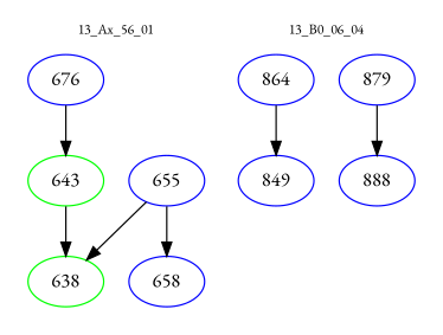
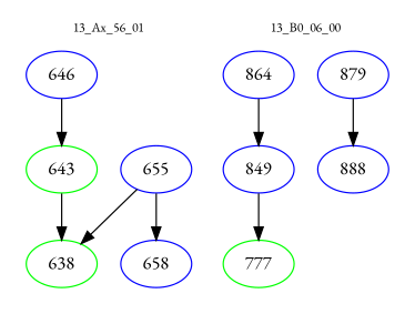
  digraph {
    fontname="EB Garamond"
    node [color=blue fontname="EB Garamond"]
    edge [color=black fontname="EB Garamond"]
    n1 [label=655]
-   n2 [label=676]
+   n2 [label=646]
    n3 [label=658]
    n4 [color=green label=643]
    n5 [color=green label=638]
    n6 [label=879]
    n7 [label=864]
    n8 [label=888]
    n9 [label=849]
+   n10 [color=green label=777]
    subgraph cluster_1 {
      color=white
      fontsize=10
      label="13_Ax_56_01"
      n1
      n2
      n3
      n4
      n5
    }
    subgraph cluster_2 {
      color=white
      fontsize=10
-     label="13_B0_06_04"
+     label="13_B0_06_00"
      n6
      n7
      n8
      n9
+     n10
    }
    n1 -> n3
    n1 -> n5
    n2 -> n4
    n4 -> n5
    n6 -> n8
    n7 -> n9
+   n9 -> n10
  }
